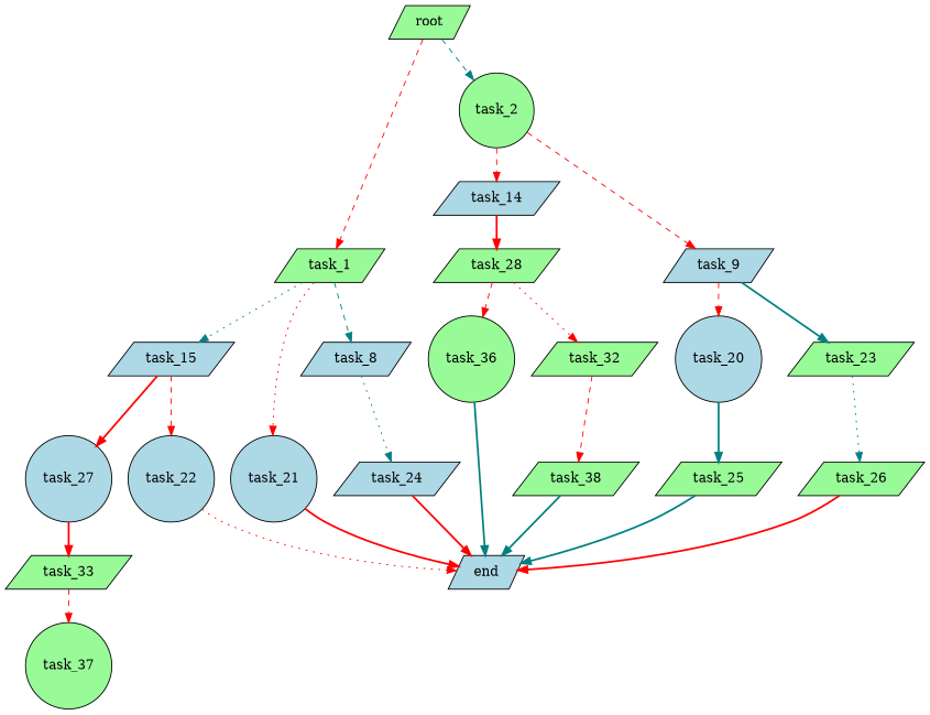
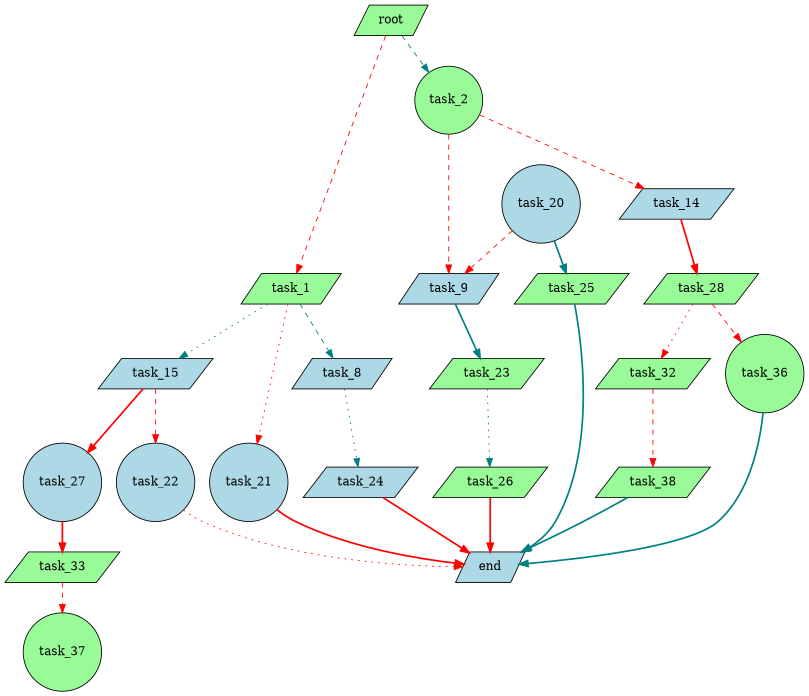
  digraph {
    node [fillcolor=palegreen shape=parallelogram style=filled]
    edge [color=red style=bold]
    root
    task_1
    task_2 [shape=circle]
    task_8 [fillcolor=lightblue]
    task_15 [fillcolor=lightblue]
    task_21 [fillcolor=lightblue shape=circle]
    task_9 [fillcolor=lightblue]
    task_14 [fillcolor=lightblue]
    task_24 [fillcolor=lightblue]
    task_22 [fillcolor=lightblue shape=circle]
    task_27 [fillcolor=lightblue shape=circle]
    end [fillcolor=lightblue]
    n13 [label=task_23]
    task_20 [fillcolor=lightblue shape=circle]
    task_28
    task_33
    task_26
    task_25
    task_32
    task_36 [shape=circle]
    task_38
    task_37 [shape=circle]
    root -> task_1 [style=dashed]
    root -> task_2 [color=teal style=dashed]
    task_1 -> task_8 [color=teal style=dashed]
    task_1 -> task_15 [color=teal style=dotted]
    task_1 -> task_21 [style=dotted]
    task_2 -> task_9 [style=dashed]
    task_2 -> task_14 [style=dashed]
    task_8 -> task_24 [color=teal style=dotted]
    task_15 -> task_22 [style=dashed]
    task_15 -> task_27
    task_21 -> end
    task_9 -> n13 [color=teal]
-   task_9 -> task_20 [style=dashed]
+   task_20 -> task_9 [style=dashed]
    task_14 -> task_28
    task_24 -> end
    task_22 -> end [style=dotted]
    task_27 -> task_33
    n13 -> task_26 [color=teal style=dotted]
    task_20 -> task_25 [color=teal]
    task_28 -> task_32 [style=dotted]
    task_28 -> task_36 [style=dashed]
    task_33 -> task_37 [style=dashed]
    task_26 -> end
    task_25 -> end [color=teal]
    task_32 -> task_38 [style=dashed]
    task_36 -> end [color=teal]
    task_38 -> end [color=teal]
  }
